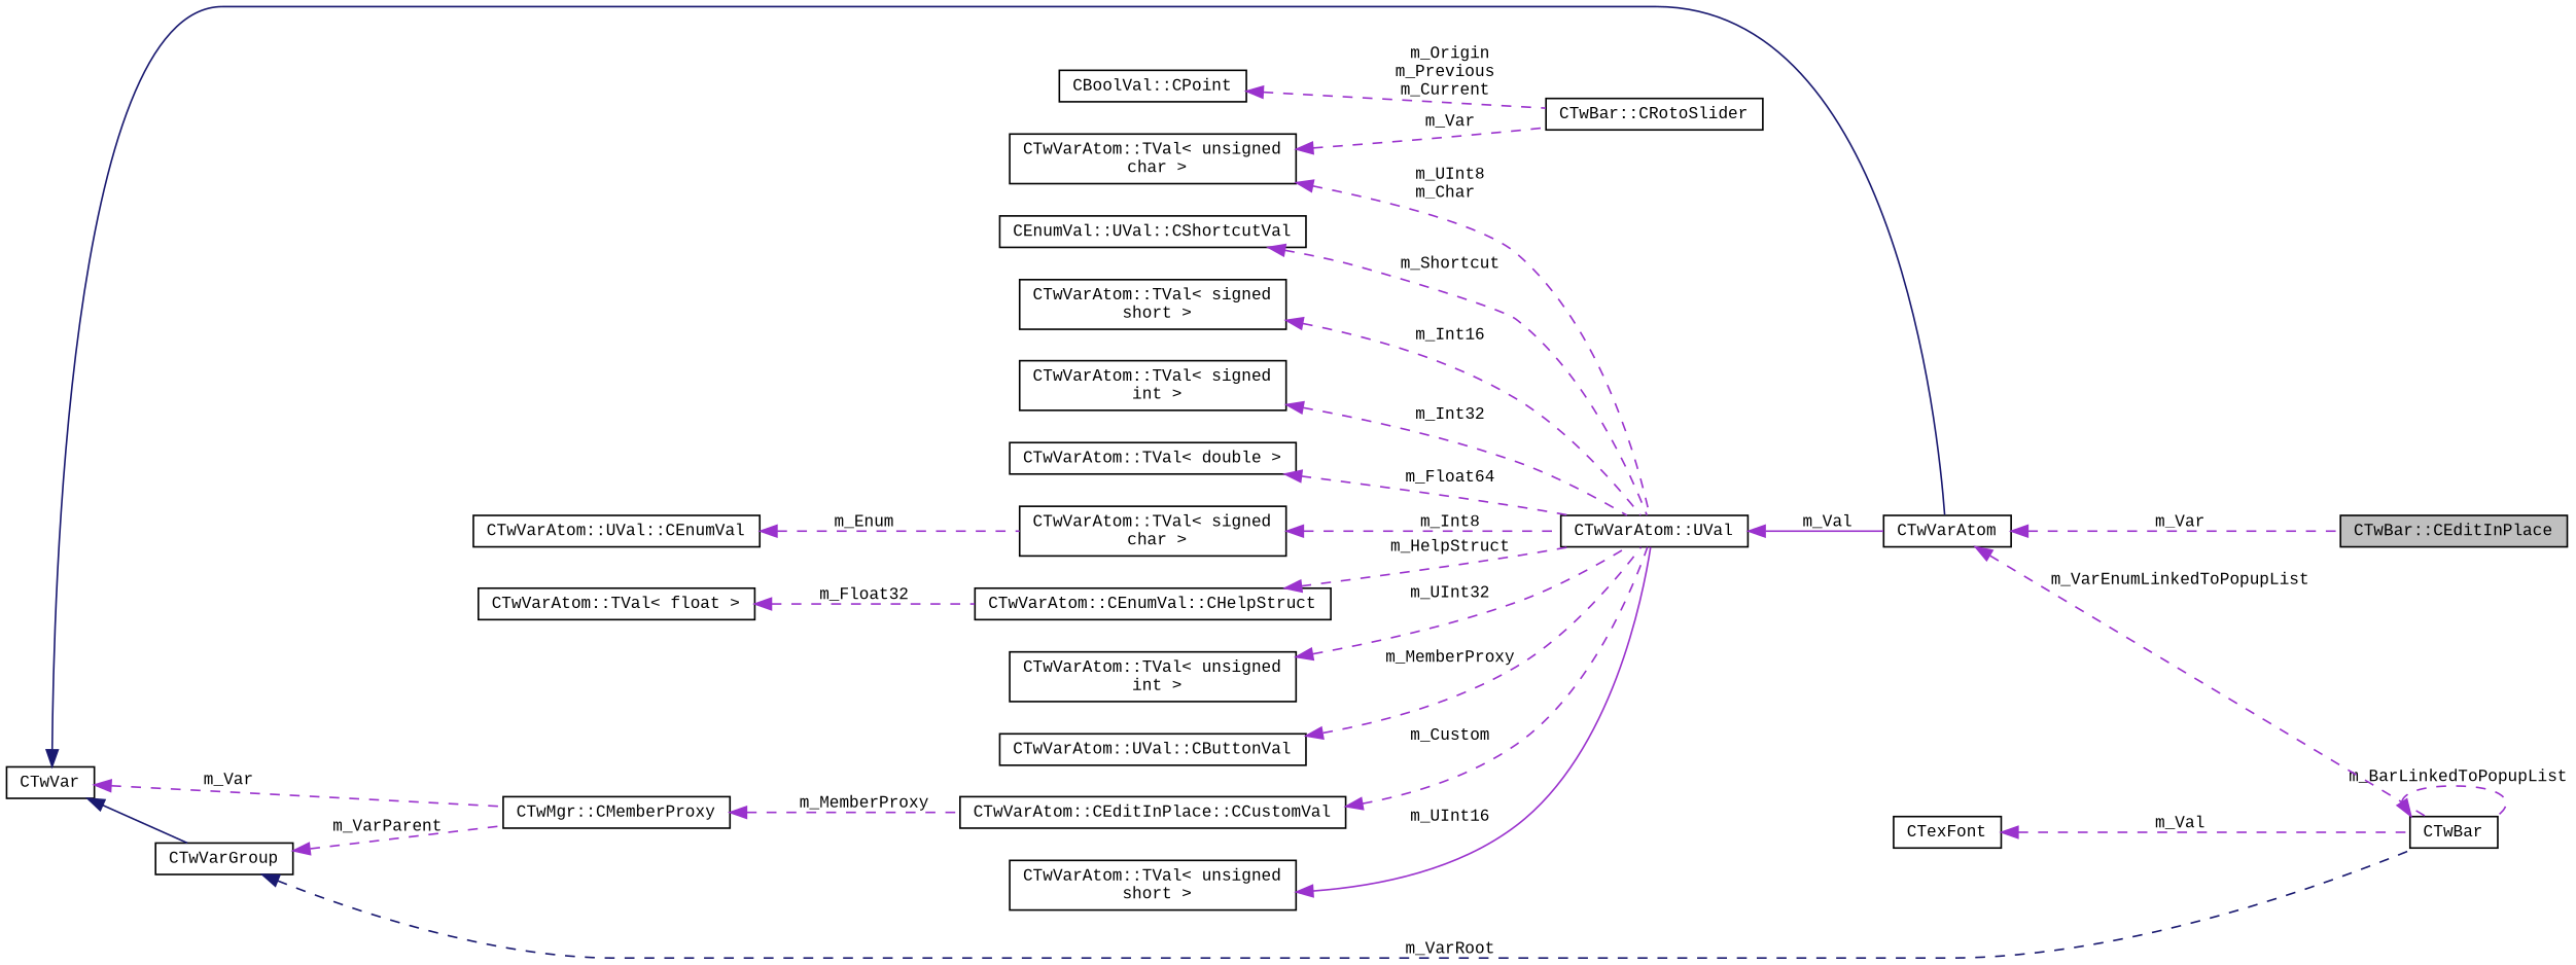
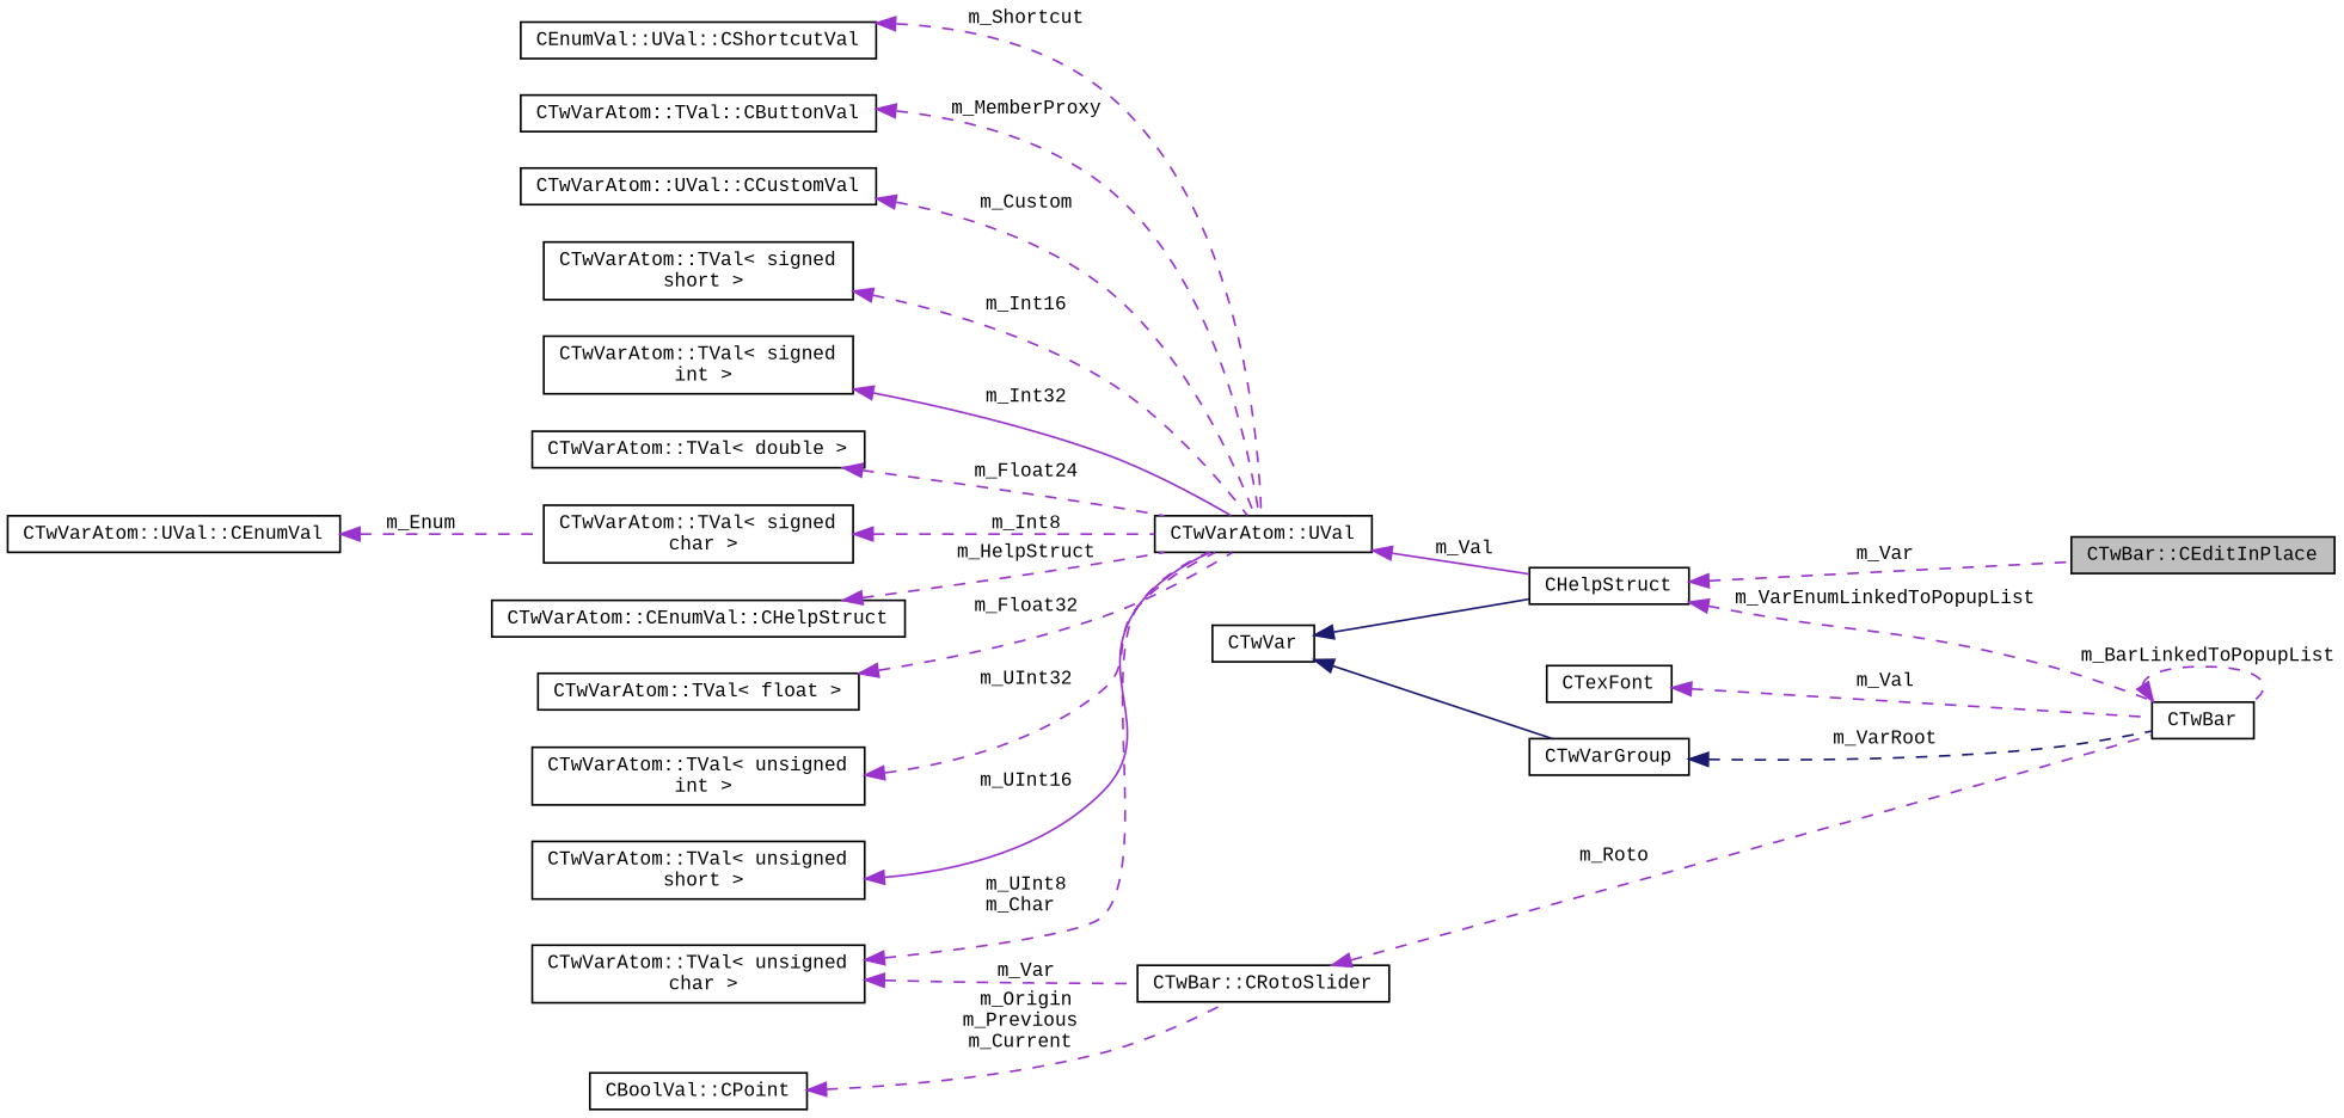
  digraph {
    fontname="Liberation Mono"
    rankdir=LR
    node [color=black fillcolor=white fontname="Liberation Mono" fontsize=10 shape=record style=filled]
    edge [color=darkorchid3 dir=back fontname="Liberation Mono" fontsize=10 labelfontname=Helvetica labelfontsize=10 style=dashed]
    n1 [fillcolor=grey75 fontcolor=black height=0.2 label="CTwBar::CEditInPlace" width=0.4]
    n2 [height=0.2 label=CTwBar width=0.4]
-   n3 [height=0.2 label=CTwVarAtom width=0.4]
+   n3 [height=0.2 label=CHelpStruct width=0.4]
    n4 [height=0.2 label="CTwBar::CRotoSlider" width=0.4]
    n5 [height=0.2 label=CTwVar width=0.4]
-   n6 [height=0.2 label="CTwMgr::CMemberProxy" width=0.4]
    n7 [height=0.2 label=CTwVarGroup width=0.4]
-   n8 [height=0.2 label="CTwVarAtom::CEditInPlace::CCustomVal" width=0.4]
+   n8 [height=0.2 label="CTwVarAtom::UVal::CCustomVal" width=0.4]
    n9 [height=0.2 label="CTwVarAtom::UVal" width=0.4]
    n10 [height=0.2 label="CTwVarAtom::TVal\< signed\l short \>" width=0.4]
    n11 [height=0.2 label="CTwVarAtom::TVal\< signed\l int \>" width=0.4]
    n12 [height=0.2 label="CTwVarAtom::TVal\< double \>" width=0.4]
    n13 [height=0.2 label="CTwVarAtom::TVal\< signed\l char \>" width=0.4]
    n14 [height=0.2 label="CTwVarAtom::CEnumVal::CHelpStruct" width=0.4]
    n15 [height=0.2 label="CTwVarAtom::TVal\< float \>" width=0.4]
    n16 [height=0.2 label="CTwVarAtom::TVal\< unsigned\l int \>" width=0.4]
    n17 [height=0.2 label="CTwVarAtom::TVal\< unsigned\l char \>" width=0.4]
    n18 [height=0.2 label="CTwVarAtom::TVal\< unsigned\l short \>" width=0.4]
    n19 [height=0.2 label=CTexFont width=0.4]
    n20 [height=0.2 label="CBoolVal::CPoint" width=0.4]
    n21 [height=0.2 label="CEnumVal::UVal::CShortcutVal" width=0.4]
    n22 [height=0.2 label="CTwVarAtom::UVal::CEnumVal" width=0.4]
-   n23 [height=0.2 label="CTwVarAtom::UVal::CButtonVal" width=0.4]
+   n23 [height=0.2 label="CTwVarAtom::TVal::CButtonVal" width=0.4]
    n2 -> n2 [label=" m_BarLinkedToPopupList"]
    n3 -> n1 [label=" m_Var"]
    n3 -> n2 [label=" m_VarEnumLinkedToPopupList"]
+   n4 -> n2 [label=" m_Roto"]
    n5 -> n3 [color=midnightblue style=solid]
-   n5 -> n6 [label=" m_Var"]
    n5 -> n7 [color=midnightblue style=solid]
-   n6 -> n8 [label=" m_MemberProxy"]
    n7 -> n2 [color=midnightblue label=" m_VarRoot"]
-   n7 -> n6 [label=" m_VarParent"]
    n8 -> n9 [label=" m_Custom"]
    n9 -> n3 [label=" m_Val" style=solid]
    n10 -> n9 [label=" m_Int16"]
-   n11 -> n9 [label=" m_Int32"]
-   n12 -> n9 [label=" m_Float64"]
+   n11 -> n9 [label=" m_Int32" style=solid]
+   n12 -> n9 [label=" m_Float24"]
    n13 -> n9 [label=" m_Int8"]
    n14 -> n9 [label=" m_HelpStruct"]
-   n15 -> n14 [label=" m_Float32"]
+   n15 -> n9 [label=" m_Float32"]
    n16 -> n9 [label=" m_UInt32"]
    n17 -> n4 [label=" m_Var"]
    n17 -> n9 [label=" m_UInt8\nm_Char"]
    n18 -> n9 [label=" m_UInt16" style=solid]
    n19 -> n2 [label=" m_Val"]
    n20 -> n4 [label=" m_Origin\nm_Previous\nm_Current"]
    n21 -> n9 [label=" m_Shortcut"]
    n22 -> n13 [label=" m_Enum"]
    n23 -> n9 [label=" m_MemberProxy"]
  }
